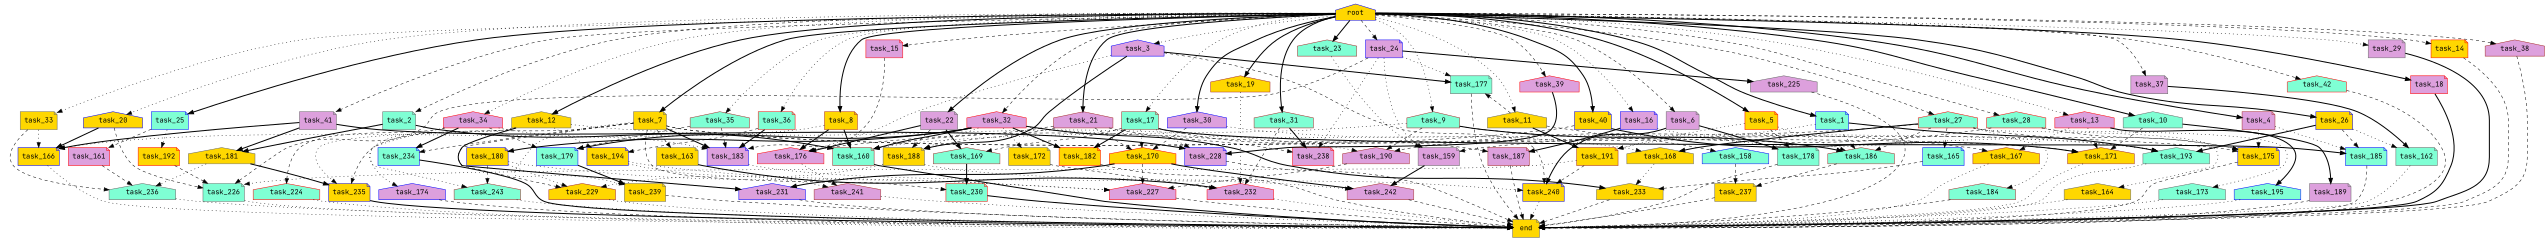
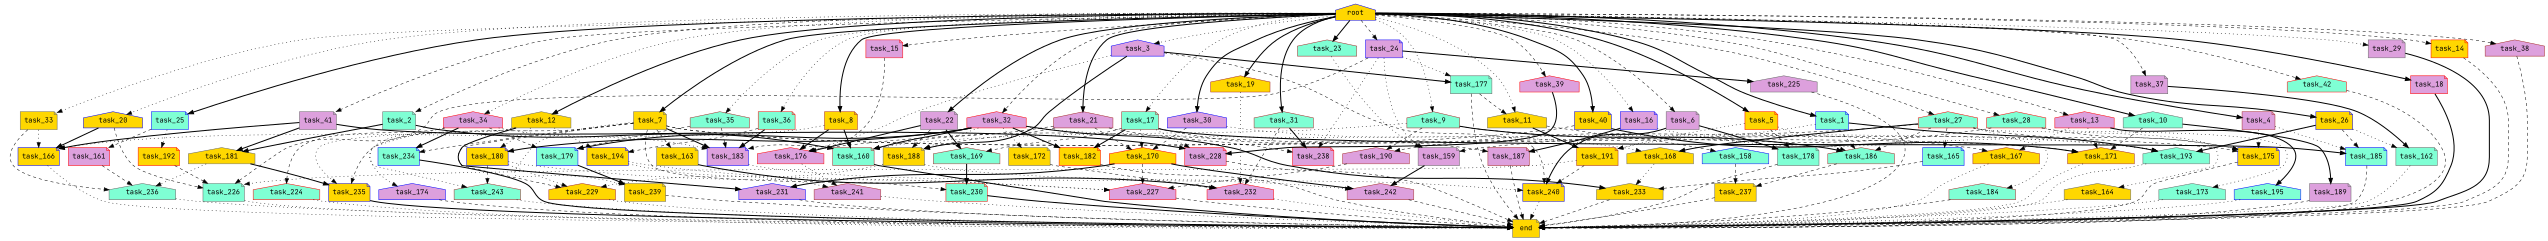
  digraph {
    fontname="JetBrains Mono"
    node [color=gray40 fillcolor=gold fontname="JetBrains Mono" shape=note style=filled]
    edge [fontname="JetBrains Mono" style=dashed]
    task_8 [color=brown]
    task_166 [color=blue]
    task_176 [color=red fillcolor=plum shape=house]
    task_160 [color=brown fillcolor=aquamarine]
    end
    task_241 [color=brown fillcolor=plum shape=house]
    task_239
    task_173 [fillcolor=aquamarine shape=house]
    task_158 [color=blue fillcolor=aquamarine shape=house]
    task_237
    task_17 [color=brown fillcolor=aquamarine]
-   task_228 [color=blue fillcolor=plum]
+   task_228 [color=red fillcolor=plum]
    task_169 [color=brown fillcolor=aquamarine shape=house]
    task_187 [color=brown fillcolor=plum]
    task_182 [color=red]
    task_185 [color=blue fillcolor=aquamarine]
    task_170 [color=red shape=house]
    task_230 [color=red fillcolor=aquamarine]
    task_242 [color=brown fillcolor=plum shape=house]
    task_227 [color=red fillcolor=plum shape=house]
    task_231 [color=blue fillcolor=plum shape=house]
    task_32 [color=red fillcolor=plum shape=house]
    task_233 [shape=house]
    task_179 [color=blue fillcolor=aquamarine]
    task_188
    task_193 [fillcolor=aquamarine shape=house]
    task_180 [color=blue]
    task_172
    task_240 [color=blue]
    task_229 [color=brown shape=house]
    task_243 [color=brown fillcolor=aquamarine shape=house]
    task_232 [color=red fillcolor=plum shape=house]
    root [color=blue shape=house]
    task_35 [color=brown fillcolor=aquamarine shape=house]
    task_26 [color=blue]
    task_15 [color=red fillcolor=plum]
    task_33
    task_13 [color=red fillcolor=plum shape=house]
    task_30 [color=blue fillcolor=plum shape=house]
    task_5 [color=red]
    task_6 [fillcolor=plum]
    task_22 [fillcolor=plum]
    task_3 [color=blue fillcolor=plum shape=house]
    task_42 [color=red fillcolor=aquamarine shape=house]
    task_16 [color=blue fillcolor=plum]
    task_12 [shape=house]
    task_21 [color=brown fillcolor=plum shape=house]
    task_18 [color=red fillcolor=plum]
    task_31 [color=brown fillcolor=aquamarine shape=house]
    task_9 [color=brown fillcolor=aquamarine shape=house]
    task_28 [color=red fillcolor=aquamarine shape=house]
    task_29 [fillcolor=plum]
    task_34 [color=red fillcolor=plum shape=house]
    task_10 [fillcolor=aquamarine shape=house]
    task_2 [fillcolor=aquamarine]
    task_41 [fillcolor=plum]
    task_7
    task_39 [color=red fillcolor=plum shape=house]
    task_14 [color=red]
    task_24 [color=blue fillcolor=plum]
    task_38 [color=brown fillcolor=plum shape=house]
    task_19 [color=brown shape=house]
    task_36 [color=red fillcolor=aquamarine]
    task_25 [color=blue fillcolor=aquamarine]
    task_4 [color=brown fillcolor=plum]
    task_40 [color=blue]
    task_27 [color=red fillcolor=aquamarine shape=house]
    task_23 [color=brown fillcolor=aquamarine shape=house]
    task_37 [fillcolor=plum]
    task_1 [color=blue fillcolor=aquamarine]
    task_20 [color=blue shape=house]
    task_11 [shape=house]
    task_183 [color=blue fillcolor=plum]
    task_162 [fillcolor=aquamarine]
    task_236 [fillcolor=aquamarine shape=house]
    task_167 [color=brown shape=house]
    task_171 [color=brown shape=house]
    task_195 [color=blue fillcolor=aquamarine shape=house]
    task_168 [shape=house]
    task_186 [color=brown fillcolor=aquamarine shape=house]
    task_191 [color=brown]
    task_178 [fillcolor=aquamarine]
    task_177 [fillcolor=aquamarine]
    task_235 [color=blue]
    task_174 [color=blue fillcolor=plum shape=house]
    task_194 [color=blue]
    task_190 [color=brown fillcolor=plum shape=house]
    task_238 [color=red fillcolor=plum]
    task_159 [fillcolor=plum]
    task_175 [color=blue]
    task_234 [color=blue fillcolor=aquamarine]
    task_224 [color=red fillcolor=aquamarine shape=house]
    task_189 [fillcolor=plum]
    task_181 [shape=house]
    task_163
    task_225 [fillcolor=plum shape=house]
    task_226 [fillcolor=aquamarine]
    task_161 [color=red fillcolor=plum]
    task_192 [color=red]
    task_184 [color=brown fillcolor=aquamarine shape=house]
    task_164 [shape=house]
    task_165 [color=blue fillcolor=aquamarine]
    task_8 -> task_166 [style=dotted]
    task_8 -> task_176 [style=bold]
    task_8 -> task_160 [style=bold]
    task_166 -> end [style=dotted]
    task_176 -> task_241 [style=dotted]
    task_160 -> end [style=bold]
    task_241 -> end [style=dotted]
    task_239 -> end
    task_173 -> end [style=dotted]
    task_158 -> task_237
    task_237 -> end
    task_17 -> task_228 [style=dotted]
    task_17 -> task_169
    task_17 -> task_187
    task_17 -> task_182 [style=bold]
    task_17 -> task_185 [style=bold]
    task_17 -> task_170 [style=dotted]
    task_228 -> end
    task_169 -> task_230 [style=bold]
    task_187 -> end
    task_182 -> end
    task_185 -> end
    task_170 -> task_242 [style=bold]
    task_170 -> task_227
    task_170 -> task_231 [style=bold]
    task_230 -> end [style=bold]
    task_242 -> end
    task_227 -> end
    task_231 -> end
    task_32 -> task_160 [style=bold]
    task_32 -> task_182 [style=bold]
    task_32 -> task_233 [style=bold]
    task_32 -> task_179 [style=bold]
    task_32 -> task_188 [style=dotted]
    task_32 -> task_193 [style=dotted]
    task_32 -> task_180 [style=bold]
    task_32 -> task_172 [style=dotted]
    task_233 -> end
    task_179 -> task_239 [style=bold]
    task_188 -> task_240 [style=dotted]
    task_188 -> task_229 [style=dotted]
    task_193 -> end [style=dotted]
    task_180 -> task_227 [style=dotted]
    task_180 -> task_229 [style=dotted]
    task_180 -> task_243
    task_172 -> task_232
    task_240 -> end [style=dotted]
    task_229 -> end [style=dotted]
    task_243 -> end [style=dotted]
    task_232 -> end [style=dotted]
    root -> task_8 [style=bold]
    root -> task_17 [style=dotted]
    root -> task_32
    root -> task_35 [style=dotted]
    root -> task_26 [style=bold]
    root -> task_15
    root -> task_33 [style=dotted]
-   root -> task_13 [style=dotted]
+   root -> task_13
    root -> task_30 [style=bold]
    root -> task_5 [style=bold]
    root -> task_6
    root -> task_22 [style=bold]
    root -> task_3 [style=dotted]
    root -> task_42
    root -> task_16 [style=dotted]
    root -> task_12 [style=bold]
    root -> task_21 [style=bold]
    root -> task_18 [style=bold]
    root -> task_31 [style=bold]
    root -> task_9 [style=dotted]
    root -> task_28
    root -> task_29 [style=dotted]
    root -> task_34 [style=dotted]
    root -> task_10 [style=bold]
    root -> task_2
    root -> task_41
    root -> task_7 [style=bold]
    root -> task_39
    root -> task_14
    root -> task_24
    root -> task_38
    root -> task_19 [style=bold]
    root -> task_36 [style=dotted]
    root -> task_25 [style=bold]
    root -> task_4 [style=bold]
    root -> task_40 [style=bold]
    root -> task_27
    root -> task_23 [style=bold]
    root -> task_37
    root -> task_1 [style=bold]
    root -> task_20 [style=dotted]
    root -> task_11 [style=dotted]
    task_35 -> task_179
    task_35 -> task_183
    task_26 -> task_185
    task_26 -> task_193 [style=bold]
    task_26 -> task_162 [style=dotted]
    task_15 -> task_183
    task_33 -> task_166 [style=dotted]
    task_33 -> task_236
    task_13 -> task_167 [style=dotted]
    task_13 -> task_171 [style=dotted]
    task_13 -> task_195 [style=bold]
    task_30 -> task_170
    task_30 -> task_168 [style=dotted]
    task_5 -> task_186 [style=dotted]
    task_5 -> task_191 [style=dotted]
    task_5 -> task_178
    task_6 -> task_240 [style=bold]
    task_6 -> task_178 [style=bold]
    task_22 -> task_176 [style=bold]
    task_22 -> task_169 [style=bold]
    task_22 -> task_188
    task_3 -> task_176 [style=dotted]
    task_3 -> task_188 [style=bold]
    task_3 -> task_240
    task_3 -> task_177 [style=bold]
    task_42 -> end
    task_16 -> task_187 [style=bold]
    task_16 -> task_193 [style=dotted]
    task_12 -> task_231 [style=bold]
    task_12 -> task_235 [style=dotted]
    task_12 -> task_174 [style=dotted]
    task_12 -> task_194 [style=dotted]
-   task_12 -> task_190 [style=dotted]
+   task_12 -> task_180 [style=dotted]
    task_21 -> task_160
    task_21 -> task_170
    task_21 -> task_188
    task_21 -> task_238
    task_18 -> end [style=bold]
    task_31 -> task_232
    task_31 -> task_238 [style=bold]
    task_9 -> task_160 [style=dotted]
    task_9 -> task_167
    task_9 -> task_186 [style=bold]
    task_9 -> task_190
    task_28 -> task_173 [style=dotted]
    task_28 -> task_159
    task_28 -> task_175
    task_29 -> end [style=bold]
    task_34 -> task_179
    task_34 -> task_243 [style=dotted]
    task_34 -> task_183 [style=dotted]
    task_34 -> task_234 [style=bold]
    task_34 -> task_224
    task_10 -> task_171
    task_10 -> task_189 [style=bold]
    task_2 -> task_160 [style=bold]
    task_2 -> task_181 [style=bold]
    task_41 -> task_166 [style=bold]
    task_41 -> task_228 [style=bold]
    task_41 -> task_181 [style=bold]
    task_7 -> task_239 [style=dotted]
    task_7 -> task_230
    task_7 -> task_229
    task_7 -> task_183 [style=bold]
    task_7 -> task_171
    task_7 -> task_235
    task_7 -> task_175
    task_7 -> task_234
    task_7 -> task_163
    task_39 -> task_228 [style=bold]
    task_14 -> end
    task_24 -> task_177 [style=dotted]
    task_24 -> task_238 [style=dotted]
    task_24 -> task_159 [style=dotted]
    task_24 -> task_225 [style=bold]
    task_24 -> task_226
    task_38 -> end
    task_19 -> task_232 [style=dotted]
    task_36 -> task_183 [style=bold]
    task_36 -> task_194
    task_25 -> task_161
    task_25 -> task_192 [style=dotted]
    task_4 -> task_185 [style=dotted]
    task_4 -> task_175 [style=dotted]
    task_40 -> task_176
    task_40 -> task_171 [style=bold]
    task_27 -> task_168 [style=bold]
    task_27 -> task_186
    task_27 -> task_190
    task_27 -> task_175
    task_27 -> task_184 [style=dotted]
    task_27 -> task_164 [style=dotted]
    task_27 -> task_165
    task_23 -> task_159 [style=dotted]
    task_37 -> task_162 [style=bold]
    task_1 -> task_193 [style=bold]
    task_1 -> task_186
    task_1 -> task_191 [style=dotted]
    task_20 -> task_166 [style=bold]
    task_20 -> task_226
    task_11 -> task_158
    task_11 -> task_191 [style=bold]
-   task_11 -> task_177
+   task_177 -> task_11
    task_183 -> task_242 [style=dotted]
    task_162 -> end [style=dotted]
    task_236 -> end [style=dotted]
    task_167 -> end [style=dotted]
    task_171 -> end [style=dotted]
    task_195 -> end [style=dotted]
    task_168 -> task_233 [style=dotted]
    task_186 -> task_237
    task_191 -> task_240
    task_191 -> task_226 [style=dotted]
    task_178 -> end
    task_177 -> end
    task_235 -> end [style=bold]
    task_174 -> end
    task_194 -> task_241 [style=dotted]
    task_194 -> task_227 [style=dotted]
    task_190 -> task_227
    task_159 -> task_242 [style=bold]
    task_175 -> end
    task_234 -> end [style=bold]
    task_224 -> end [style=dotted]
    task_189 -> end
    task_181 -> task_236 [style=dotted]
    task_181 -> task_235 [style=bold]
    task_163 -> task_232 [style=bold]
    task_225 -> end
    task_226 -> end [style=dotted]
    task_161 -> task_236
    task_192 -> task_226
    task_184 -> end
    task_164 -> end [style=dotted]
    task_165 -> task_233
  }
